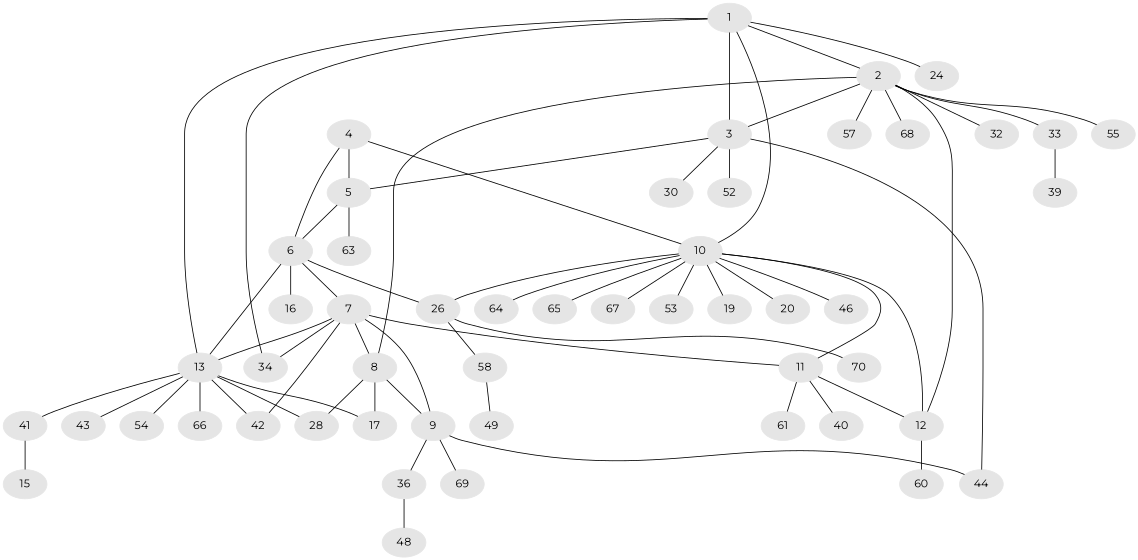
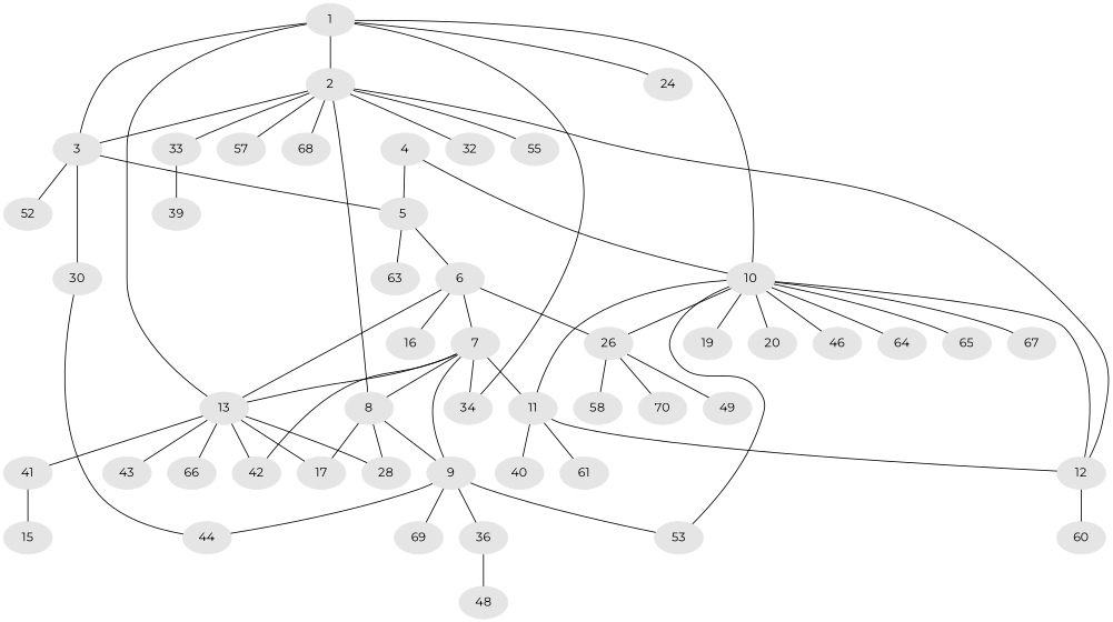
  graph {
    fontname=Montserrat
    node [color=gray90 fontname=Montserrat style=filled]
    edge [fontname=Montserrat]
    1 [super="+15"]
    2 [super="+59"]
    3 [super="+18"]
    10 [super="+29"]
    13 [super="+14"]
    24
    34
    8 [super="+25"]
    12 [super="+27"]
    32
    33 [super="+35"]
    55
    57
    68
    5 [super="+38"]
    30
    44 [super="+51"]
    52
    26 [super="+62"]
    11 [super="+37"]
    53
    19
    20
    46
    64
    65
    67
    42
    17 [super="+41"]
    28 [super="+56"]
    n31 [label=41 super="+22"]
    43
-   54
    66
    9 [super="+47"]
    60
    39
    6 [super="+50"]
    63
    4 [super="+23"]
    7 [super="+31"]
    16
    49
    58
    70
    36
    69
    40
    61
    48
    n51 [label=15]
    1 -- 2
    1 -- 3
    1 -- 10
    1 -- 13 [weight=2]
    1 -- 24
    1 -- 34
    2 -- 3
    2 -- 8
    2 -- 12
    2 -- 32
    2 -- 33
    2 -- 55
    2 -- 57
    2 -- 68
    3 -- 5
    3 -- 30
-   3 -- 44
+   30 -- 44
    3 -- 52
    10 -- 12
    10 -- 26
    10 -- 11
    10 -- 53
    10 -- 19
    10 -- 20
    10 -- 46
    10 -- 64
    10 -- 65
    10 -- 67
    13 -- 42
    13 -- 17
    13 -- 28
    13 -- n31
    13 -- 43
-   13 -- 54
    13 -- 66
    8 -- 17
    8 -- 28
    8 -- 9
    12 -- 60
    33 -- 39
    5 -- 6
    5 -- 63
-   58 -- 49
+   26 -- 49
    26 -- 58
    26 -- 70
    11 -- 12
    11 -- 40
    11 -- 61
    n31 -- n51
    9 -- 44
+   9 -- 53
    9 -- 36
    9 -- 69
    6 -- 13
    6 -- 26
    6 -- 7
    6 -- 16
    4 -- 10
    4 -- 5
-   4 -- 6
    7 -- 13
    7 -- 34
    7 -- 8
    7 -- 11
    7 -- 42
    7 -- 9
    36 -- 48
  }
